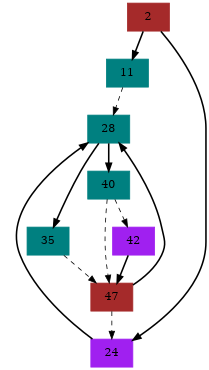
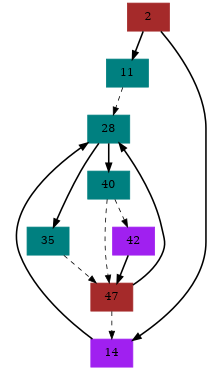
  digraph {
    node [color=teal shape=box style=filled]
    edge [style=bold]
    n1 [color=brown label=2]
    n2 [label=11]
-   n3 [color=purple label=24]
+   n3 [color=purple label=14]
    n4 [label=28]
    n5 [label=35]
    n6 [label=40]
    n7 [color=brown label=47]
    n8 [color=purple label=42]
    n1 -> n2
    n1 -> n3
    n2 -> n4 [style=dashed]
    n3 -> n4
    n4 -> n5
    n4 -> n6
    n5 -> n7 [style=dashed]
    n6 -> n7 [style=dashed]
    n6 -> n8 [style=dashed]
    n7 -> n3 [style=dashed]
    n7 -> n4
    n8 -> n7
  }
